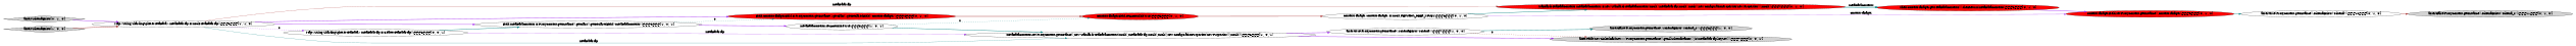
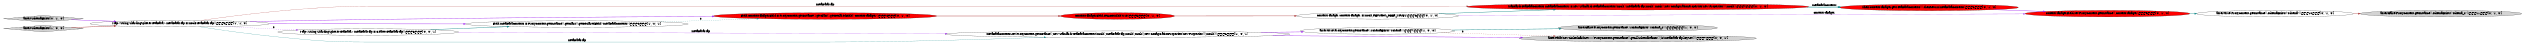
  digraph {
    rankdir=LR
    node [fillcolor=white shape=ellipse style=filled]
    edge [color=teal style=bold]
    n1 [fillcolor=red label="Field contextManagerField = ProxyContext.getInstance().getClass().getDeclaredField(\"contextManager\")@@@4@@@['0', '1', '0']"]
    n2 [fillcolor=red label="contextManagerField.setAccessible(true)@@@5@@@['0', '1', '0']"]
    n3 [label="ContextManager contextManager = mock(,RETURNS_DEEP_STUBS)@@@6@@@['0', '1', '0']"]
    n4 [label="assertTrue(ProxyContext.getInstance().schemaExists(\"schema\"))@@@7@@@['1', '0', '0']"]
    n5 [fillcolor=lightgray label="assertFalse(ProxyContext.getInstance().schemaExists(\"schema_2\"))@@@8@@@['1', '0', '0']"]
    n6 [fillcolor=lightgray label="assertThat(new LinkedHashSet<>(ProxyContext.getInstance().getAllSchemaNames()),is(metaDataMap.keySet()))@@@7@@@['0', '0', '1']"]
    n7 [fillcolor=lightgray label="assertFalse(ProxyContext.getInstance().schemaExists(\"schema_2\"))@@@11@@@['0', '1', '0']"]
    n8 [label="metaDataContexts.set(ProxyContext.getInstance(),new StandardMetaDataContexts(mock(),metaDataMap,mock(),mock(),new ConfigurationProperties(new Properties()),mock()))@@@6@@@['1', '0', '1']"]
    n9 [label="Map<String,ShardingSphereMetaData> metaDataMap = mockMetaDataMap()@@@3@@@['1', '1', '0']"]
    n10 [label="Field metaDataContexts = ProxyContext.getInstance().getClass().getDeclaredField(\"metaDataContexts\")@@@4@@@['1', '0', '1']"]
    n11 [fillcolor=red label="StandardMetaDataContexts metaDataContexts = new StandardMetaDataContexts(mock(),metaDataMap,mock(),mock(),new ConfigurationProperties(new Properties()),mock())@@@7@@@['0', '1', '0']"]
    n12 [label="Map<String,ShardingSphereMetaData> metaDataMap = createMetaDataMap()@@@3@@@['0', '0', '1']"]
-   n13 [label="metaDataContexts.setAccessible(true)@@@5@@@['1', '0', '1']"]
    n14 [fillcolor=red label="when(contextManager.getMetaDataContexts()).thenReturn(metaDataContexts)@@@8@@@['0', '1', '0']"]
    n15 [fillcolor=red label="contextManagerField.set(ProxyContext.getInstance(),contextManager)@@@9@@@['0', '1', '0']"]
    n16 [label="assertTrue(ProxyContext.getInstance().schemaExists(\"schema\"))@@@10@@@['0', '1', '0']"]
    n17 [fillcolor=lightgray label="assertSchemaExists['0', '1', '0']" shape=diamond]
    n18 [fillcolor=lightgray label="assertSchemaExists['1', '0', '0']" shape=diamond]
    n1 -> n2 [color=brown]
    n2 -> n3 [color=brown]
    n3 -> n11
    n3 -> n15 [color=purple label=contextManager style=solid]
    n4 -> n5
    n4 -> n6 [color=brown label=0 style=dashed]
    n8 -> n4 [color=purple]
    n8 -> n6 [color=purple]
    n9 -> n1 [color=purple]
    n9 -> n8 [label=metaDataMap style=solid]
    n9 -> n10 [color=purple]
    n9 -> n11 [color=brown label=metaDataMap style=solid]
    n9 -> n12 [color=purple label=0 style=dashed]
    n10 -> n1 [label=0 style=dashed]
-   n10 -> n13 [color=purple]
    n11 -> n14 [label=metaDataContexts style=solid]
    n11 -> n14
    n12 -> n8 [color=purple label=metaDataMap style=solid]
    n12 -> n10
-   n13 -> n2 [label=0 style=dashed]
-   n13 -> n8
    n14 -> n15 [color=purple]
    n15 -> n16
    n16 -> n7 [color=brown]
    n17 -> n9 [color=purple]
    n18 -> n9 [color=brown]
  }
